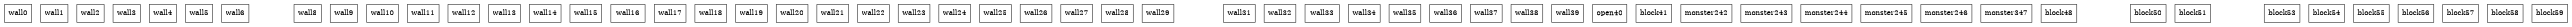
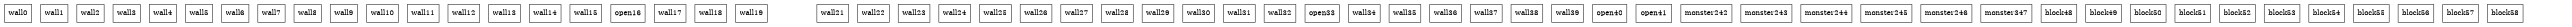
  graph {
    node [shape=box]
    wall0
    wall1
    wall2
    wall3
    wall4
    wall5
    wall6
+   wall7
    wall8
    wall9
    wall10
    wall11
    wall12
    wall13
    wall14
    wall15
-   wall16
+   wall16 [label=open16]
    wall17
    wall18
    wall19
-   wall20
    wall21
    wall22
    wall23
    wall24
    wall25
    wall26
    wall27
    wall28
    wall29
+   wall30
    wall31
    wall32
-   wall33
+   wall33 [label=open33]
    wall34
    wall35
    wall36
    wall37
    wall38
    wall39
    open40
-   open41 [label=block41]
+   open41
    monster242
    monster243
    monster244
    monster245
    monster246
    monster347
    block48
+   block49
    block50
    block51
+   block52
    block53
    block54
    block55
    block56
    block57
    block58
-   block59
  }
